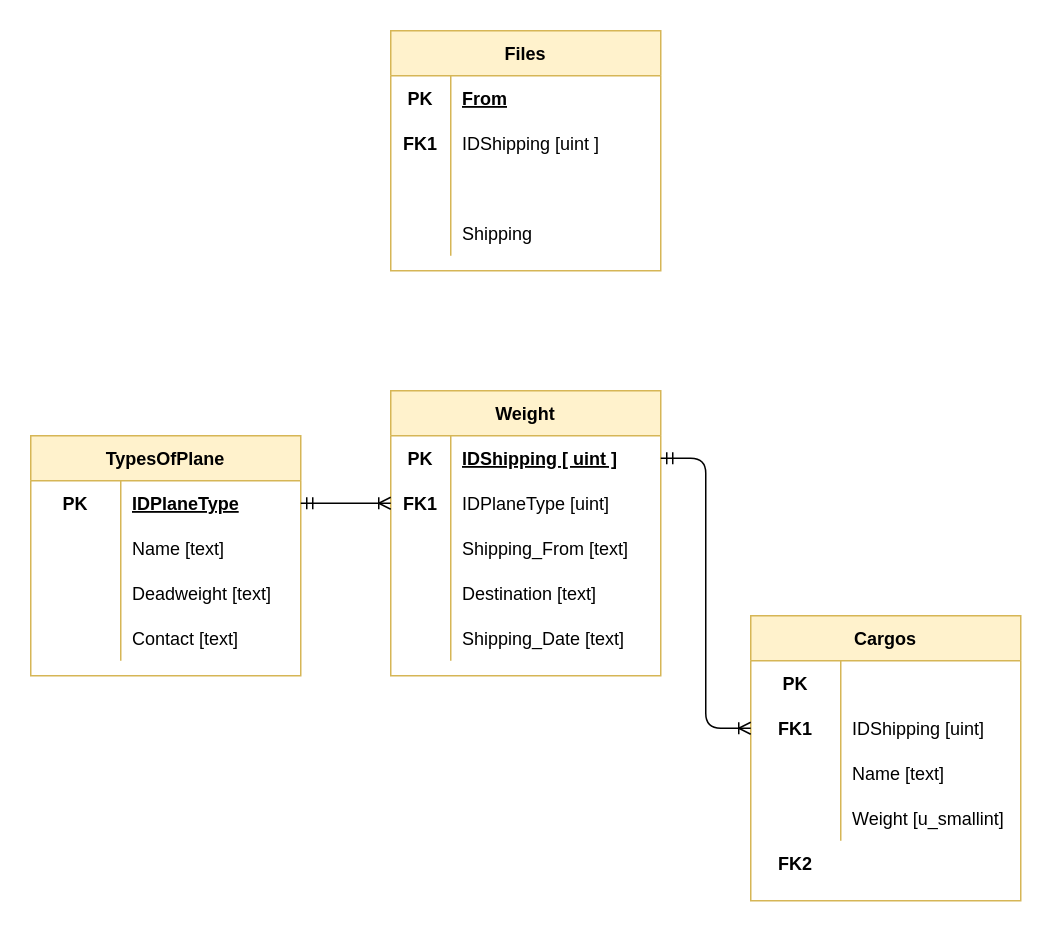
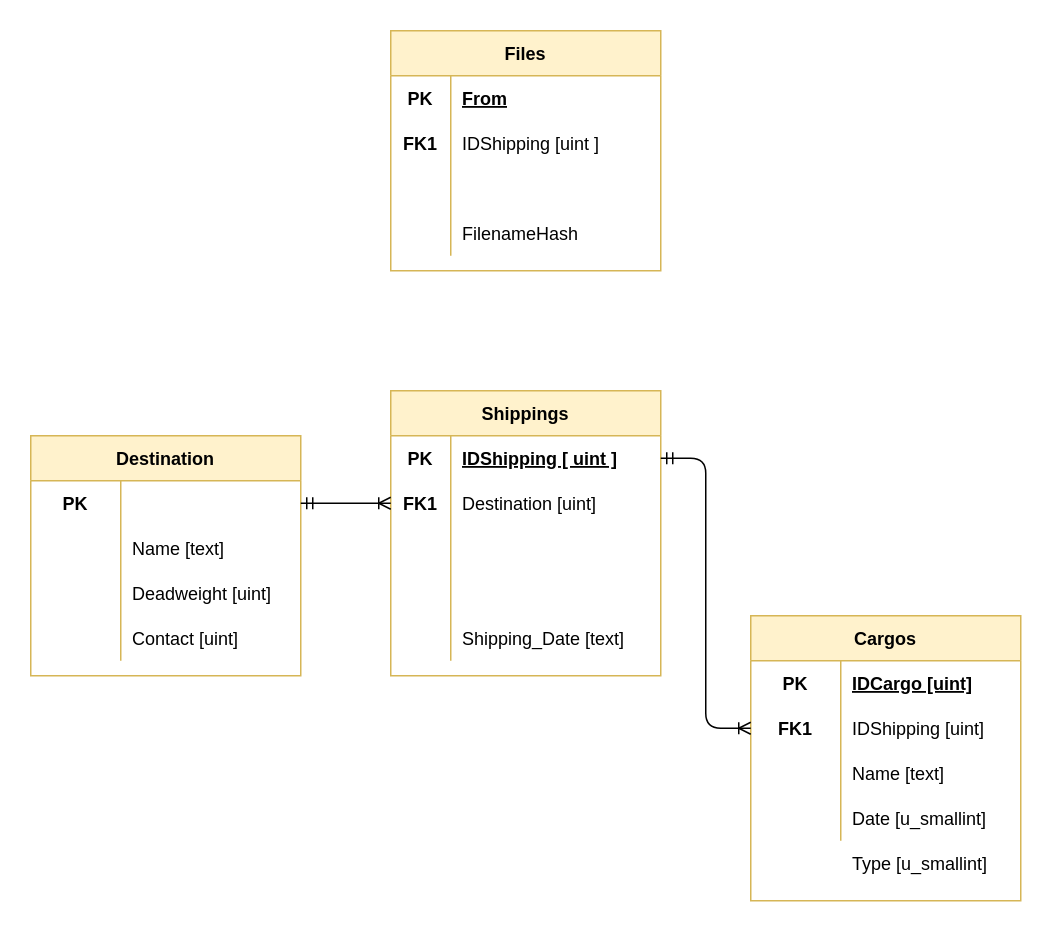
  <mxCell id="0" />
  <mxCell id="1" parent="0" />
- <mxCell id="2" value="Weight" style="shape=table;startSize=30;container=1;collapsible=1;childLayout=tableLayout;fixedRows=1;rowLines=0;fontStyle=1;align=center;resizeLast=1;fillColor=#fff2cc;strokeColor=#d6b656;" parent="1" vertex="1"><mxGeometry x="260" y="260" width="180" height="190" as="geometry" /></mxCell>
+ <mxCell id="2" value="Shippings" style="shape=table;startSize=30;container=1;collapsible=1;childLayout=tableLayout;fixedRows=1;rowLines=0;fontStyle=1;align=center;resizeLast=1;fillColor=#fff2cc;strokeColor=#d6b656;" parent="1" vertex="1"><mxGeometry x="260" y="260" width="180" height="190" as="geometry" /></mxCell>
  <mxCell id="3" value="" style="shape=partialRectangle;collapsible=0;dropTarget=0;pointerEvents=0;fillColor=none;top=0;left=0;bottom=0;right=0;points=[[0,0.5],[1,0.5]];portConstraint=eastwest;" parent="2" vertex="1"><mxGeometry y="30" width="180" height="30" as="geometry" /></mxCell>
  <mxCell id="4" value="PK" style="shape=partialRectangle;connectable=0;fillColor=none;top=0;left=0;bottom=0;right=0;fontStyle=1;overflow=hidden;" parent="3" vertex="1"><mxGeometry width="40" height="30" as="geometry" /></mxCell>
  <mxCell id="5" value="IDShipping [ uint ]" style="shape=partialRectangle;connectable=0;fillColor=none;top=0;left=0;bottom=0;right=0;align=left;spacingLeft=6;fontStyle=5;overflow=hidden;" parent="3" vertex="1"><mxGeometry x="40" width="140" height="30" as="geometry" /></mxCell>
  <mxCell id="6" value="" style="shape=partialRectangle;collapsible=0;dropTarget=0;pointerEvents=0;fillColor=none;top=0;left=0;bottom=0;right=0;points=[[0,0.5],[1,0.5]];portConstraint=eastwest;" parent="2" vertex="1"><mxGeometry y="60" width="180" height="30" as="geometry" /></mxCell>
  <mxCell id="7" value="FK1" style="shape=partialRectangle;connectable=0;fillColor=none;top=0;left=0;bottom=0;right=0;editable=1;overflow=hidden;fontStyle=1" parent="6" vertex="1"><mxGeometry width="40" height="30" as="geometry" /></mxCell>
- <mxCell id="8" value="IDPlaneType [uint]" style="shape=partialRectangle;connectable=0;fillColor=none;top=0;left=0;bottom=0;right=0;align=left;spacingLeft=6;overflow=hidden;" parent="6" vertex="1"><mxGeometry x="40" width="140" height="30" as="geometry" /></mxCell>
+ <mxCell id="8" value="Destination [uint]" style="shape=partialRectangle;connectable=0;fillColor=none;top=0;left=0;bottom=0;right=0;align=left;spacingLeft=6;overflow=hidden;" parent="6" vertex="1"><mxGeometry x="40" width="140" height="30" as="geometry" /></mxCell>
  <mxCell id="9" value="" style="shape=partialRectangle;collapsible=0;dropTarget=0;pointerEvents=0;fillColor=none;top=0;left=0;bottom=0;right=0;points=[[0,0.5],[1,0.5]];portConstraint=eastwest;" parent="2" vertex="1"><mxGeometry y="90" width="180" height="30" as="geometry" /></mxCell>
  <mxCell id="10" value="" style="shape=partialRectangle;connectable=0;fillColor=none;top=0;left=0;bottom=0;right=0;editable=1;overflow=hidden;" parent="9" vertex="1"><mxGeometry width="40" height="30" as="geometry" /></mxCell>
- <mxCell id="11" value="Shipping_From [text]" style="shape=partialRectangle;connectable=0;fillColor=none;top=0;left=0;bottom=0;right=0;align=left;spacingLeft=6;overflow=hidden;" parent="9" vertex="1"><mxGeometry x="40" width="140" height="30" as="geometry" /></mxCell>
  <mxCell id="12" value="" style="shape=partialRectangle;collapsible=0;dropTarget=0;pointerEvents=0;fillColor=none;top=0;left=0;bottom=0;right=0;points=[[0,0.5],[1,0.5]];portConstraint=eastwest;" parent="2" vertex="1"><mxGeometry y="120" width="180" height="30" as="geometry" /></mxCell>
  <mxCell id="13" value="" style="shape=partialRectangle;connectable=0;fillColor=none;top=0;left=0;bottom=0;right=0;editable=1;overflow=hidden;" parent="12" vertex="1"><mxGeometry width="40" height="30" as="geometry" /></mxCell>
- <mxCell id="14" value="Destination [text]" style="shape=partialRectangle;connectable=0;fillColor=none;top=0;left=0;bottom=0;right=0;align=left;spacingLeft=6;overflow=hidden;" parent="12" vertex="1"><mxGeometry x="40" width="140" height="30" as="geometry" /></mxCell>
  <mxCell id="15" value="" style="shape=partialRectangle;collapsible=0;dropTarget=0;pointerEvents=0;fillColor=none;top=0;left=0;bottom=0;right=0;points=[[0,0.5],[1,0.5]];portConstraint=eastwest;" parent="2" vertex="1"><mxGeometry y="150" width="180" height="30" as="geometry" /></mxCell>
  <mxCell id="16" value="" style="shape=partialRectangle;connectable=0;fillColor=none;top=0;left=0;bottom=0;right=0;editable=1;overflow=hidden;" parent="15" vertex="1"><mxGeometry width="40" height="30" as="geometry" /></mxCell>
  <mxCell id="17" value="Shipping_Date [text]" style="shape=partialRectangle;connectable=0;fillColor=none;top=0;left=0;bottom=0;right=0;align=left;spacingLeft=6;overflow=hidden;" parent="15" vertex="1"><mxGeometry x="40" width="140" height="30" as="geometry" /></mxCell>
  <mxCell id="18" value="Cargos" style="shape=table;startSize=30;container=1;collapsible=1;childLayout=tableLayout;fixedRows=1;rowLines=0;fontStyle=1;align=center;resizeLast=1;fillColor=#fff2cc;strokeColor=#d6b656;" parent="1" vertex="1"><mxGeometry x="500" y="410" width="180" height="190" as="geometry" /></mxCell>
  <mxCell id="19" value="" style="shape=partialRectangle;collapsible=0;dropTarget=0;pointerEvents=0;fillColor=none;top=0;left=0;bottom=0;right=0;points=[[0,0.5],[1,0.5]];portConstraint=eastwest;" parent="18" vertex="1"><mxGeometry y="30" width="180" height="30" as="geometry" /></mxCell>
  <mxCell id="20" value="PK" style="shape=partialRectangle;connectable=0;fillColor=none;top=0;left=0;bottom=0;right=0;fontStyle=1;overflow=hidden;" parent="19" vertex="1"><mxGeometry width="60" height="30" as="geometry" /></mxCell>
+ <mxCell id="21" value="IDCargo [uint]" style="shape=partialRectangle;connectable=0;fillColor=none;top=0;left=0;bottom=0;right=0;align=left;spacingLeft=6;fontStyle=5;overflow=hidden;" parent="19" vertex="1"><mxGeometry x="60" width="120" height="30" as="geometry" /></mxCell>
  <mxCell id="22" value="" style="shape=partialRectangle;collapsible=0;dropTarget=0;pointerEvents=0;fillColor=none;top=0;left=0;bottom=0;right=0;points=[[0,0.5],[1,0.5]];portConstraint=eastwest;" parent="18" vertex="1"><mxGeometry y="60" width="180" height="30" as="geometry" /></mxCell>
  <mxCell id="23" value="FK1" style="shape=partialRectangle;connectable=0;fillColor=none;top=0;left=0;bottom=0;right=0;editable=1;overflow=hidden;fontStyle=1" parent="22" vertex="1"><mxGeometry width="60" height="30" as="geometry" /></mxCell>
  <mxCell id="24" value="IDShipping [uint]" style="shape=partialRectangle;connectable=0;fillColor=none;top=0;left=0;bottom=0;right=0;align=left;spacingLeft=6;overflow=hidden;" parent="22" vertex="1"><mxGeometry x="60" width="120" height="30" as="geometry" /></mxCell>
  <mxCell id="25" value="" style="shape=partialRectangle;collapsible=0;dropTarget=0;pointerEvents=0;fillColor=none;top=0;left=0;bottom=0;right=0;points=[[0,0.5],[1,0.5]];portConstraint=eastwest;" parent="18" vertex="1"><mxGeometry y="90" width="180" height="30" as="geometry" /></mxCell>
  <mxCell id="26" value="" style="shape=partialRectangle;connectable=0;fillColor=none;top=0;left=0;bottom=0;right=0;editable=1;overflow=hidden;" parent="25" vertex="1"><mxGeometry width="60" height="30" as="geometry" /></mxCell>
  <mxCell id="27" value="Name [text]" style="shape=partialRectangle;connectable=0;fillColor=none;top=0;left=0;bottom=0;right=0;align=left;spacingLeft=6;overflow=hidden;" parent="25" vertex="1"><mxGeometry x="60" width="120" height="30" as="geometry" /></mxCell>
  <mxCell id="28" value="" style="shape=partialRectangle;collapsible=0;dropTarget=0;pointerEvents=0;fillColor=none;top=0;left=0;bottom=0;right=0;points=[[0,0.5],[1,0.5]];portConstraint=eastwest;" parent="18" vertex="1"><mxGeometry y="120" width="180" height="30" as="geometry" /></mxCell>
  <mxCell id="29" value="" style="shape=partialRectangle;connectable=0;fillColor=none;top=0;left=0;bottom=0;right=0;editable=1;overflow=hidden;" parent="28" vertex="1"><mxGeometry width="60" height="30" as="geometry" /></mxCell>
- <mxCell id="30" value="Weight [u_smallint]" style="shape=partialRectangle;connectable=0;fillColor=none;top=0;left=0;bottom=0;right=0;align=left;spacingLeft=6;overflow=hidden;" parent="28" vertex="1"><mxGeometry x="60" width="120" height="30" as="geometry" /></mxCell>
+ <mxCell id="30" value="Date [u_smallint]" style="shape=partialRectangle;connectable=0;fillColor=none;top=0;left=0;bottom=0;right=0;align=left;spacingLeft=6;overflow=hidden;" parent="28" vertex="1"><mxGeometry x="60" width="120" height="30" as="geometry" /></mxCell>
  <mxCell id="31" value="" style="shape=partialRectangle;collapsible=0;dropTarget=0;pointerEvents=0;fillColor=none;top=0;left=0;bottom=0;right=0;points=[[0,0.5],[1,0.5]];portConstraint=eastwest;" parent="18" vertex="1"><mxGeometry y="150" width="180" height="30" as="geometry" /></mxCell>
- <mxCell id="32" value="FK2" style="shape=partialRectangle;connectable=0;fillColor=none;top=0;left=0;bottom=0;right=0;editable=1;overflow=hidden;fontStyle=1" parent="31" vertex="1"><mxGeometry width="60" height="30" as="geometry" /></mxCell>
- <mxCell id="34" value="TypesOfPlane" style="shape=table;startSize=30;container=1;collapsible=1;childLayout=tableLayout;fixedRows=1;rowLines=0;fontStyle=1;align=center;resizeLast=1;fillColor=#fff2cc;strokeColor=#d6b656;" parent="1" vertex="1"><mxGeometry x="20" y="290" width="180" height="160" as="geometry" /></mxCell>
+ <mxCell id="33" value="Type [u_smallint]" style="shape=partialRectangle;connectable=0;fillColor=none;top=0;left=0;bottom=0;right=0;align=left;spacingLeft=6;overflow=hidden;" parent="31" vertex="1"><mxGeometry x="60" width="120" height="30" as="geometry" /></mxCell>
+ <mxCell id="34" value="Destination" style="shape=table;startSize=30;container=1;collapsible=1;childLayout=tableLayout;fixedRows=1;rowLines=0;fontStyle=1;align=center;resizeLast=1;fillColor=#fff2cc;strokeColor=#d6b656;" parent="1" vertex="1"><mxGeometry x="20" y="290" width="180" height="160" as="geometry" /></mxCell>
  <mxCell id="35" value="" style="shape=partialRectangle;collapsible=0;dropTarget=0;pointerEvents=0;fillColor=none;top=0;left=0;bottom=0;right=0;points=[[0,0.5],[1,0.5]];portConstraint=eastwest;" parent="34" vertex="1"><mxGeometry y="30" width="180" height="30" as="geometry" /></mxCell>
  <mxCell id="36" value="PK" style="shape=partialRectangle;connectable=0;fillColor=none;top=0;left=0;bottom=0;right=0;fontStyle=1;overflow=hidden;" parent="35" vertex="1"><mxGeometry width="60" height="30" as="geometry" /></mxCell>
- <mxCell id="37" value="IDPlaneType" style="shape=partialRectangle;connectable=0;fillColor=none;top=0;left=0;bottom=0;right=0;align=left;spacingLeft=6;fontStyle=5;overflow=hidden;" parent="35" vertex="1"><mxGeometry x="60" width="120" height="30" as="geometry" /></mxCell>
  <mxCell id="38" value="" style="shape=partialRectangle;collapsible=0;dropTarget=0;pointerEvents=0;fillColor=none;top=0;left=0;bottom=0;right=0;points=[[0,0.5],[1,0.5]];portConstraint=eastwest;" parent="34" vertex="1"><mxGeometry y="60" width="180" height="30" as="geometry" /></mxCell>
  <mxCell id="39" value="" style="shape=partialRectangle;connectable=0;fillColor=none;top=0;left=0;bottom=0;right=0;editable=1;overflow=hidden;" parent="38" vertex="1"><mxGeometry width="60" height="30" as="geometry" /></mxCell>
  <mxCell id="40" value="Name [text]" style="shape=partialRectangle;connectable=0;fillColor=none;top=0;left=0;bottom=0;right=0;align=left;spacingLeft=6;overflow=hidden;" parent="38" vertex="1"><mxGeometry x="60" width="120" height="30" as="geometry" /></mxCell>
  <mxCell id="41" value="" style="shape=partialRectangle;collapsible=0;dropTarget=0;pointerEvents=0;fillColor=none;top=0;left=0;bottom=0;right=0;points=[[0,0.5],[1,0.5]];portConstraint=eastwest;" vertex="1" parent="34"><mxGeometry y="90" width="180" height="30" as="geometry" /></mxCell>
  <mxCell id="42" value="" style="shape=partialRectangle;connectable=0;fillColor=none;top=0;left=0;bottom=0;right=0;editable=1;overflow=hidden;" vertex="1" parent="41"><mxGeometry width="60" height="30" as="geometry" /></mxCell>
- <mxCell id="43" value="Deadweight [text]" style="shape=partialRectangle;connectable=0;fillColor=none;top=0;left=0;bottom=0;right=0;align=left;spacingLeft=6;overflow=hidden;" vertex="1" parent="41"><mxGeometry x="60" width="120" height="30" as="geometry" /></mxCell>
+ <mxCell id="43" value="Deadweight [uint]" style="shape=partialRectangle;connectable=0;fillColor=none;top=0;left=0;bottom=0;right=0;align=left;spacingLeft=6;overflow=hidden;" vertex="1" parent="41"><mxGeometry x="60" width="120" height="30" as="geometry" /></mxCell>
  <mxCell id="44" value="" style="shape=partialRectangle;collapsible=0;dropTarget=0;pointerEvents=0;fillColor=none;top=0;left=0;bottom=0;right=0;points=[[0,0.5],[1,0.5]];portConstraint=eastwest;" parent="34" vertex="1"><mxGeometry y="120" width="180" height="30" as="geometry" /></mxCell>
  <mxCell id="45" value="" style="shape=partialRectangle;connectable=0;fillColor=none;top=0;left=0;bottom=0;right=0;editable=1;overflow=hidden;" parent="44" vertex="1"><mxGeometry width="60" height="30" as="geometry" /></mxCell>
- <mxCell id="46" value="Contact [text]" style="shape=partialRectangle;connectable=0;fillColor=none;top=0;left=0;bottom=0;right=0;align=left;spacingLeft=6;overflow=hidden;" parent="44" vertex="1"><mxGeometry x="60" width="120" height="30" as="geometry" /></mxCell>
+ <mxCell id="46" value="Contact [uint]" style="shape=partialRectangle;connectable=0;fillColor=none;top=0;left=0;bottom=0;right=0;align=left;spacingLeft=6;overflow=hidden;" parent="44" vertex="1"><mxGeometry x="60" width="120" height="30" as="geometry" /></mxCell>
  <mxCell id="47" value="" style="edgeStyle=entityRelationEdgeStyle;fontSize=12;html=1;endArrow=ERoneToMany;startArrow=ERmandOne;exitX=1;exitY=0.5;exitDx=0;exitDy=0;entryX=0;entryY=0.5;entryDx=0;entryDy=0;" parent="1" source="3" target="22" edge="1"><mxGeometry width="100" height="100" relative="1" as="geometry"><mxPoint x="500" y="450" as="sourcePoint" /><mxPoint x="600" y="350" as="targetPoint" /></mxGeometry></mxCell>
  <mxCell id="48" value="" style="edgeStyle=entityRelationEdgeStyle;fontSize=12;html=1;endArrow=ERoneToMany;startArrow=ERmandOne;entryX=0;entryY=0.5;entryDx=0;entryDy=0;exitX=1;exitY=0.5;exitDx=0;exitDy=0;" parent="1" source="35" target="6" edge="1"><mxGeometry width="100" height="100" relative="1" as="geometry"><mxPoint x="180" y="770" as="sourcePoint" /><mxPoint x="350" y="760" as="targetPoint" /></mxGeometry></mxCell>
  <mxCell id="49" value="Files" style="shape=table;startSize=30;container=1;collapsible=1;childLayout=tableLayout;fixedRows=1;rowLines=0;fontStyle=1;align=center;resizeLast=1;fillColor=#fff2cc;strokeColor=#d6b656;" vertex="1" parent="1"><mxGeometry x="260" y="20" width="180" height="160" as="geometry" /></mxCell>
  <mxCell id="50" value="" style="shape=partialRectangle;collapsible=0;dropTarget=0;pointerEvents=0;fillColor=none;top=0;left=0;bottom=0;right=0;points=[[0,0.5],[1,0.5]];portConstraint=eastwest;" vertex="1" parent="49"><mxGeometry y="30" width="180" height="30" as="geometry" /></mxCell>
  <mxCell id="51" value="PK" style="shape=partialRectangle;connectable=0;fillColor=none;top=0;left=0;bottom=0;right=0;fontStyle=1;overflow=hidden;" vertex="1" parent="50"><mxGeometry width="40" height="30" as="geometry" /></mxCell>
  <mxCell id="52" value="From" style="shape=partialRectangle;connectable=0;fillColor=none;top=0;left=0;bottom=0;right=0;align=left;spacingLeft=6;fontStyle=5;overflow=hidden;" vertex="1" parent="50"><mxGeometry x="40" width="140" height="30" as="geometry" /></mxCell>
  <mxCell id="53" value="" style="shape=partialRectangle;collapsible=0;dropTarget=0;pointerEvents=0;fillColor=none;top=0;left=0;bottom=0;right=0;points=[[0,0.5],[1,0.5]];portConstraint=eastwest;" vertex="1" parent="49"><mxGeometry y="60" width="180" height="30" as="geometry" /></mxCell>
  <mxCell id="54" value="FK1" style="shape=partialRectangle;connectable=0;fillColor=none;top=0;left=0;bottom=0;right=0;editable=1;overflow=hidden;fontStyle=1" vertex="1" parent="53"><mxGeometry width="40" height="30" as="geometry" /></mxCell>
  <mxCell id="55" value="IDShipping [uint ]" style="shape=partialRectangle;connectable=0;fillColor=none;top=0;left=0;bottom=0;right=0;align=left;spacingLeft=6;overflow=hidden;" vertex="1" parent="53"><mxGeometry x="40" width="140" height="30" as="geometry" /></mxCell>
  <mxCell id="56" value="" style="shape=partialRectangle;collapsible=0;dropTarget=0;pointerEvents=0;fillColor=none;top=0;left=0;bottom=0;right=0;points=[[0,0.5],[1,0.5]];portConstraint=eastwest;" vertex="1" parent="49"><mxGeometry y="90" width="180" height="30" as="geometry" /></mxCell>
  <mxCell id="57" value="" style="shape=partialRectangle;connectable=0;fillColor=none;top=0;left=0;bottom=0;right=0;editable=1;overflow=hidden;" vertex="1" parent="56"><mxGeometry width="40" height="30" as="geometry" /></mxCell>
  <mxCell id="58" value="" style="shape=partialRectangle;collapsible=0;dropTarget=0;pointerEvents=0;fillColor=none;top=0;left=0;bottom=0;right=0;points=[[0,0.5],[1,0.5]];portConstraint=eastwest;" vertex="1" parent="49"><mxGeometry y="120" width="180" height="30" as="geometry" /></mxCell>
  <mxCell id="59" value="" style="shape=partialRectangle;connectable=0;fillColor=none;top=0;left=0;bottom=0;right=0;editable=1;overflow=hidden;" vertex="1" parent="58"><mxGeometry width="40" height="30" as="geometry" /></mxCell>
- <mxCell id="60" value="Shipping" style="shape=partialRectangle;connectable=0;fillColor=none;top=0;left=0;bottom=0;right=0;align=left;spacingLeft=6;overflow=hidden;" vertex="1" parent="58"><mxGeometry x="40" width="140" height="30" as="geometry" /></mxCell>
+ <mxCell id="60" value="FilenameHash" style="shape=partialRectangle;connectable=0;fillColor=none;top=0;left=0;bottom=0;right=0;align=left;spacingLeft=6;overflow=hidden;" vertex="1" parent="58"><mxGeometry x="40" width="140" height="30" as="geometry" /></mxCell>
